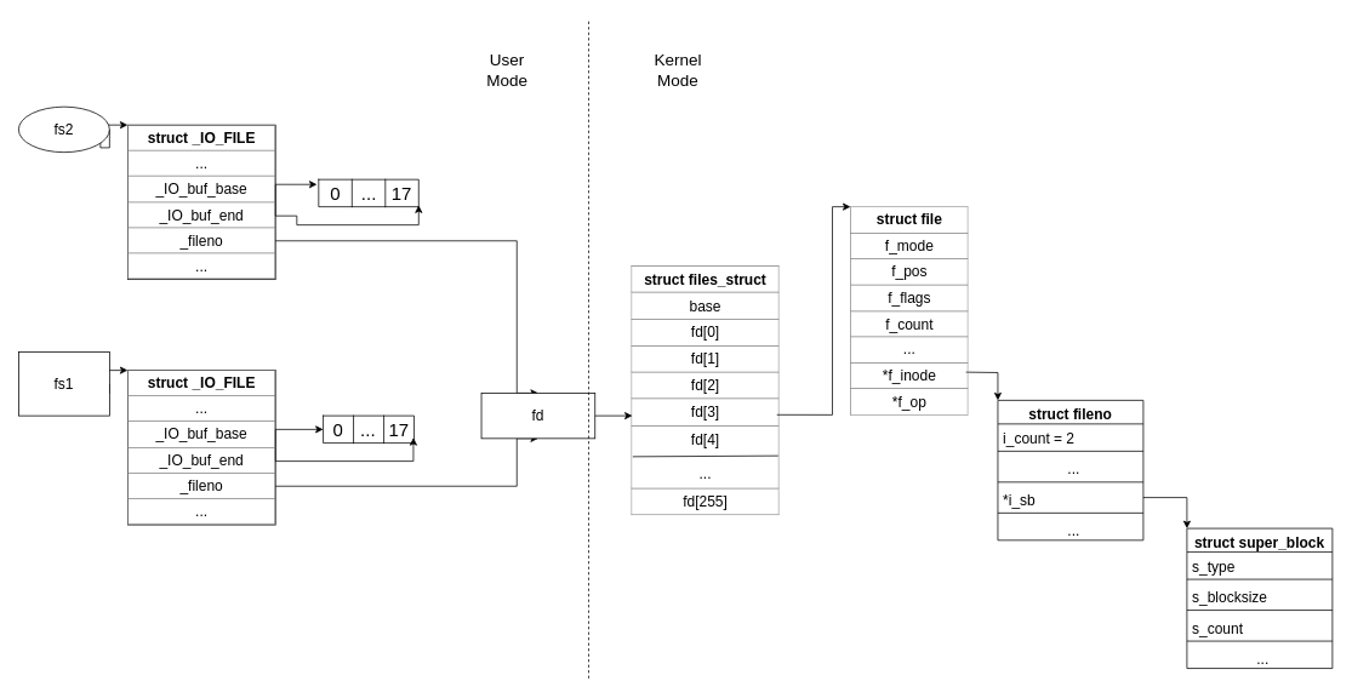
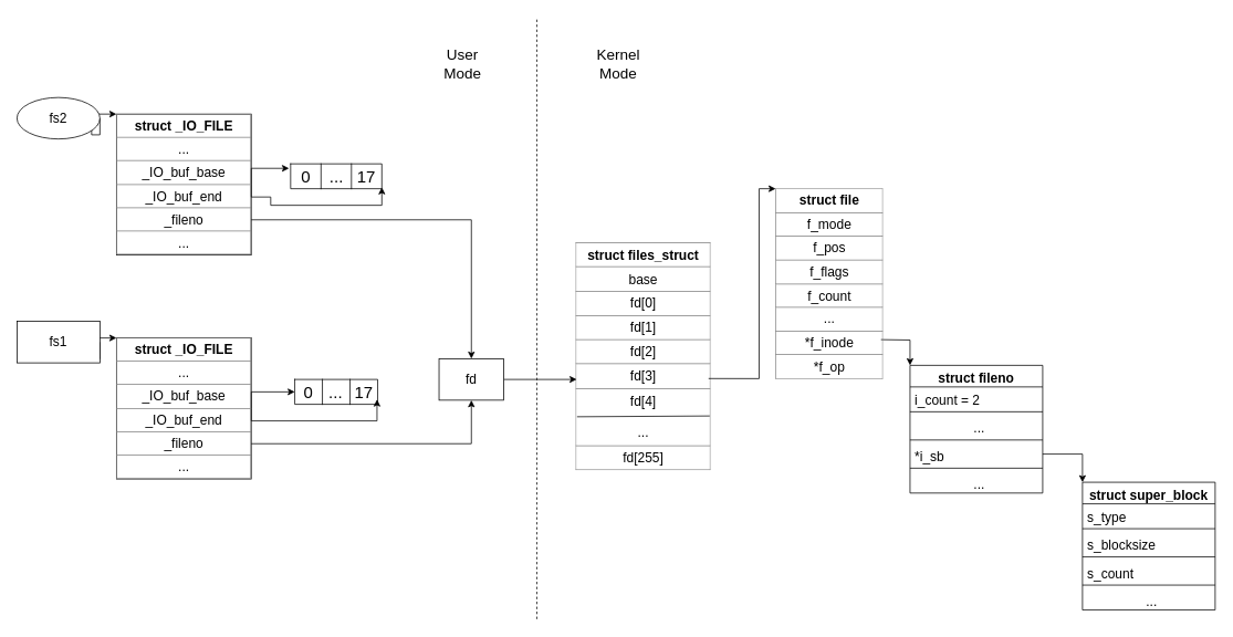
  <mxCell id="0" />
  <mxCell id="1" parent="0" />
  <mxCell id="2" value="struct fileno" style="swimlane;fontStyle=1;align=center;verticalAlign=top;childLayout=stackLayout;horizontal=1;startSize=26;horizontalStack=0;resizeParent=1;resizeParentMax=0;resizeLast=0;collapsible=1;marginBottom=0;fillColor=none;fontSize=16;" parent="1" vertex="1"><mxGeometry x="1097" y="440" width="160" height="154" as="geometry" /></mxCell>
  <mxCell id="3" value="i_count = 2" style="text;strokeColor=none;fillColor=none;align=left;verticalAlign=top;spacingLeft=4;spacingRight=4;overflow=hidden;rotatable=0;points=[[0,0.5],[1,0.5]];portConstraint=eastwest;fontSize=16;" parent="2" vertex="1"><mxGeometry y="26" width="160" height="26" as="geometry" /></mxCell>
  <mxCell id="4" value="" style="line;strokeWidth=1;fillColor=none;align=left;verticalAlign=middle;spacingTop=-1;spacingLeft=3;spacingRight=3;rotatable=0;labelPosition=right;points=[];portConstraint=eastwest;" parent="2" vertex="1"><mxGeometry y="52" width="160" height="8" as="geometry" /></mxCell>
  <mxCell id="5" value="                ..." style="text;strokeColor=none;fillColor=none;align=left;verticalAlign=top;spacingLeft=4;spacingRight=4;overflow=hidden;rotatable=0;points=[[0,0.5],[1,0.5]];portConstraint=eastwest;fontSize=16;" parent="2" vertex="1"><mxGeometry y="60" width="160" height="26" as="geometry" /></mxCell>
  <mxCell id="6" value="" style="line;strokeWidth=1;fillColor=none;align=left;verticalAlign=middle;spacingTop=-1;spacingLeft=3;spacingRight=3;rotatable=0;labelPosition=right;points=[];portConstraint=eastwest;" parent="2" vertex="1"><mxGeometry y="86" width="160" height="8" as="geometry" /></mxCell>
  <mxCell id="7" value="*i_sb" style="text;strokeColor=none;fillColor=none;align=left;verticalAlign=top;spacingLeft=4;spacingRight=4;overflow=hidden;rotatable=0;points=[[0,0.5],[1,0.5]];portConstraint=eastwest;fontSize=16;" parent="2" vertex="1"><mxGeometry y="94" width="160" height="26" as="geometry" /></mxCell>
  <mxCell id="8" value="" style="line;strokeWidth=1;fillColor=none;align=left;verticalAlign=middle;spacingTop=-1;spacingLeft=3;spacingRight=3;rotatable=0;labelPosition=right;points=[];portConstraint=eastwest;" parent="2" vertex="1"><mxGeometry y="120" width="160" height="8" as="geometry" /></mxCell>
  <mxCell id="9" value="                ..." style="text;strokeColor=none;fillColor=none;align=left;verticalAlign=top;spacingLeft=4;spacingRight=4;overflow=hidden;rotatable=0;points=[[0,0.5],[1,0.5]];portConstraint=eastwest;fontSize=16;" parent="2" vertex="1"><mxGeometry y="128" width="160" height="26" as="geometry" /></mxCell>
  <mxCell id="10" value="&lt;table style=&quot;width: 100% ; height: 100% ; border-collapse: collapse ; font-size: 16px&quot; width=&quot;100%&quot; cellpadding=&quot;4&quot; border=&quot;1&quot;&gt;&lt;tbody&gt;&lt;tr&gt;&lt;th align=&quot;center&quot;&gt;&lt;font style=&quot;font-size: 16px&quot;&gt;&lt;b&gt;struct files_struct&lt;br&gt;&lt;/b&gt;&lt;/font&gt;&lt;/th&gt;&lt;/tr&gt;&lt;tr align=&quot;center&quot;&gt;&lt;td&gt;&lt;font style=&quot;font-size: 16px&quot;&gt;base&lt;/font&gt;&lt;/td&gt;&lt;/tr&gt;&lt;tr align=&quot;center&quot;&gt;&lt;td&gt;&lt;font style=&quot;font-size: 16px&quot;&gt;fd[0]&lt;/font&gt;&lt;/td&gt;&lt;/tr&gt;&lt;tr align=&quot;center&quot;&gt;&lt;td&gt;&lt;font style=&quot;font-size: 16px&quot;&gt;fd[1]&lt;br&gt;&lt;/font&gt;&lt;/td&gt;&lt;/tr&gt;&lt;tr align=&quot;center&quot;&gt;&lt;td&gt;&lt;font style=&quot;font-size: 16px&quot;&gt;fd[2]&lt;br&gt;&lt;/font&gt;&lt;/td&gt;&lt;/tr&gt;&lt;tr&gt;&lt;td style=&quot;text-align: center&quot;&gt;fd[3]&lt;/td&gt;&lt;/tr&gt;&lt;tr align=&quot;center&quot;&gt;&lt;td&gt;&lt;font style=&quot;font-size: 16px&quot;&gt;fd[4]&lt;br&gt;&lt;br&gt;...&lt;/font&gt;&lt;/td&gt;&lt;/tr&gt;&lt;tr align=&quot;center&quot;&gt;&lt;td&gt;&lt;font style=&quot;font-size: 16px&quot;&gt;fd[255]&lt;br&gt;&lt;/font&gt;&lt;/td&gt;&lt;/tr&gt;&lt;/tbody&gt;&lt;/table&gt;" style="text;html=1;strokeColor=none;fillColor=none;overflow=fill;" parent="1" vertex="1"><mxGeometry x="694" y="292" width="162.5" height="275" as="geometry" /></mxCell>
  <mxCell id="11" style="edgeStyle=orthogonalEdgeStyle;rounded=0;orthogonalLoop=1;jettySize=auto;html=1;entryX=0;entryY=0;entryDx=0;entryDy=0;fontSize=20;" parent="1" target="2" edge="1"><mxGeometry relative="1" as="geometry"><mxPoint x="1062" y="409" as="sourcePoint" /></mxGeometry></mxCell>
  <mxCell id="12" value="&lt;table style=&quot;width: 100% ; height: 100% ; border-collapse: collapse ; font-size: 16px&quot; width=&quot;100%&quot; cellpadding=&quot;4&quot; border=&quot;1&quot;&gt;&lt;tbody&gt;&lt;tr&gt;&lt;th align=&quot;center&quot;&gt;&lt;font style=&quot;font-size: 16px&quot;&gt;&lt;b&gt;struct file&lt;br&gt;&lt;/b&gt;&lt;/font&gt;&lt;/th&gt;&lt;/tr&gt;&lt;tr align=&quot;center&quot;&gt;&lt;td&gt;f_mode&lt;br&gt;&lt;/td&gt;&lt;/tr&gt;&lt;tr align=&quot;center&quot;&gt;&lt;td&gt;&lt;font style=&quot;font-size: 16px&quot;&gt;f_pos&lt;br&gt;&lt;/font&gt;&lt;/td&gt;&lt;/tr&gt;&lt;tr align=&quot;center&quot;&gt;&lt;td&gt;&lt;font style=&quot;font-size: 16px&quot;&gt;f_flags&lt;br&gt;&lt;/font&gt;&lt;/td&gt;&lt;/tr&gt;&lt;tr align=&quot;center&quot;&gt;&lt;td&gt;&lt;font style=&quot;font-size: 16px&quot;&gt;f_count&lt;br&gt;&lt;/font&gt;&lt;/td&gt;&lt;/tr&gt;&lt;tr align=&quot;center&quot;&gt;&lt;td&gt;&lt;font style=&quot;font-size: 16px&quot;&gt;...&lt;br&gt;&lt;/font&gt;&lt;/td&gt;&lt;/tr&gt;&lt;tr align=&quot;center&quot;&gt;&lt;td&gt;&lt;font style=&quot;font-size: 16px&quot;&gt;*f_inode&lt;br&gt;&lt;/font&gt;&lt;/td&gt;&lt;/tr&gt;&lt;tr align=&quot;center&quot;&gt;&lt;td&gt;*f_op&lt;br&gt;&lt;/td&gt;&lt;/tr&gt;&lt;/tbody&gt;&lt;/table&gt;" style="text;html=1;strokeColor=none;fillColor=none;overflow=fill;" parent="1" vertex="1"><mxGeometry x="935" y="227" width="130" height="230" as="geometry" /></mxCell>
  <mxCell id="13" value="" style="endArrow=classic;html=1;fontSize=16;entryX=0;entryY=0;entryDx=0;entryDy=0;exitX=0.994;exitY=0.433;exitDx=0;exitDy=0;exitPerimeter=0;rounded=0;" parent="1" target="12" edge="1"><mxGeometry width="50" height="50" relative="1" as="geometry"><mxPoint x="854.04" y="455.92" as="sourcePoint" /><mxPoint x="905" y="467" as="targetPoint" /><Array as="points"><mxPoint x="915" y="456" /><mxPoint x="915" y="227" /></Array></mxGeometry></mxCell>
  <mxCell id="14" style="edgeStyle=orthogonalEdgeStyle;rounded=0;orthogonalLoop=1;jettySize=auto;html=1;exitX=1;exitY=0.5;exitDx=0;exitDy=0;entryX=0;entryY=0;entryDx=0;entryDy=0;" parent="1" source="15" target="22" edge="1"><mxGeometry relative="1" as="geometry"><Array as="points"><mxPoint x="110" y="162" /><mxPoint x="110" y="137" /></Array></mxGeometry></mxCell>
  <mxCell id="15" value="&lt;font style=&quot;font-size: 16px&quot;&gt;fs2&lt;/font&gt;" style="ellipse;whiteSpace=wrap;html=1;" parent="1" vertex="1"><mxGeometry x="20" y="117" width="100" height="50" as="geometry" /></mxCell>
  <mxCell id="16" style="edgeStyle=orthogonalEdgeStyle;rounded=0;orthogonalLoop=1;jettySize=auto;html=1;exitX=1;exitY=0.5;exitDx=0;exitDy=0;entryX=0;entryY=0;entryDx=0;entryDy=0;" parent="1" source="17" target="26" edge="1"><mxGeometry relative="1" as="geometry"><Array as="points"><mxPoint x="115" y="432" /><mxPoint x="115" y="407" /></Array></mxGeometry></mxCell>
- <mxCell id="17" value="&lt;font style=&quot;font-size: 16px&quot;&gt;fs1&lt;/font&gt;" style="rounded=0;whiteSpace=wrap;html=1;" parent="1" vertex="1"><mxGeometry x="20" y="387" width="100" height="70" as="geometry" /></mxCell>
+ <mxCell id="17" value="&lt;font style=&quot;font-size: 16px&quot;&gt;fs1&lt;/font&gt;" style="rounded=0;whiteSpace=wrap;html=1;" parent="1" vertex="1"><mxGeometry x="20" y="387" width="100" height="50" as="geometry" /></mxCell>
  <mxCell id="18" value="" style="endArrow=none;html=1;exitX=0.009;exitY=0.9;exitDx=0;exitDy=0;exitPerimeter=0;entryX=1.009;entryY=0.896;entryDx=0;entryDy=0;entryPerimeter=0;" parent="1" edge="1"><mxGeometry width="50" height="50" relative="1" as="geometry"><mxPoint x="695.44" y="502" as="sourcePoint" /><mxPoint x="855.44" y="501.04" as="targetPoint" /></mxGeometry></mxCell>
  <mxCell id="19" style="edgeStyle=orthogonalEdgeStyle;rounded=0;orthogonalLoop=1;jettySize=auto;html=1;exitX=1;exitY=0.5;exitDx=0;exitDy=0;entryX=-0.017;entryY=0.181;entryDx=0;entryDy=0;entryPerimeter=0;fontSize=20;" parent="1" source="22" target="27" edge="1"><mxGeometry relative="1" as="geometry"><Array as="points"><mxPoint x="303" y="202" /></Array></mxGeometry></mxCell>
  <mxCell id="20" style="edgeStyle=orthogonalEdgeStyle;rounded=0;orthogonalLoop=1;jettySize=auto;html=1;exitX=1;exitY=0.5;exitDx=0;exitDy=0;entryX=1;entryY=0.944;entryDx=0;entryDy=0;entryPerimeter=0;fontSize=20;" parent="1" source="22" target="27" edge="1"><mxGeometry relative="1" as="geometry"><Array as="points"><mxPoint x="303" y="237" /><mxPoint x="326" y="237" /><mxPoint x="326" y="247" /><mxPoint x="460" y="247" /></Array></mxGeometry></mxCell>
  <mxCell id="21" style="edgeStyle=orthogonalEdgeStyle;rounded=0;orthogonalLoop=1;jettySize=auto;html=1;exitX=1;exitY=0.75;exitDx=0;exitDy=0;fontSize=20;entryX=0.5;entryY=0;entryDx=0;entryDy=0;" parent="1" source="22" target="36" edge="1"><mxGeometry relative="1" as="geometry"><Array as="points"><mxPoint x="568" y="265" /></Array></mxGeometry></mxCell>
  <mxCell id="22" value="&lt;table style=&quot;width: 100% ; height: 100% ; border-collapse: collapse ; font-size: 16px&quot; width=&quot;100%&quot; cellpadding=&quot;4&quot; border=&quot;1&quot;&gt;&lt;tbody&gt;&lt;tr&gt;&lt;th align=&quot;center&quot;&gt;struct _IO_FILE&lt;/th&gt;&lt;/tr&gt;&lt;tr align=&quot;center&quot;&gt;&lt;td&gt;...&lt;/td&gt;&lt;/tr&gt;&lt;tr align=&quot;center&quot;&gt;&lt;td&gt;_IO_buf_base&lt;/td&gt;&lt;/tr&gt;&lt;tr align=&quot;center&quot;&gt;&lt;td&gt;&lt;font style=&quot;font-size: 16px&quot;&gt;_IO_buf_end&lt;/font&gt;&lt;/td&gt;&lt;/tr&gt;&lt;tr align=&quot;center&quot;&gt;&lt;td&gt;&lt;font style=&quot;font-size: 16px&quot;&gt;_fileno&lt;/font&gt;&lt;/td&gt;&lt;/tr&gt;&lt;tr&gt;&lt;td style=&quot;text-align: center&quot;&gt;...&lt;/td&gt;&lt;/tr&gt;&lt;tr align=&quot;center&quot;&gt;&lt;td&gt;&lt;br&gt;&lt;/td&gt;&lt;/tr&gt;&lt;tr align=&quot;center&quot;&gt;&lt;td&gt;&lt;font style=&quot;font-size: 16px&quot;&gt;&lt;br&gt;&lt;/font&gt;&lt;/td&gt;&lt;/tr&gt;&lt;/tbody&gt;&lt;/table&gt;" style="text;html=1;strokeColor=#000000;fillColor=none;overflow=fill;" parent="1" vertex="1"><mxGeometry x="140" y="137" width="162.5" height="170" as="geometry" /></mxCell>
  <mxCell id="23" style="edgeStyle=orthogonalEdgeStyle;rounded=0;orthogonalLoop=1;jettySize=auto;html=1;exitX=1;exitY=0.5;exitDx=0;exitDy=0;entryX=0;entryY=0.5;entryDx=0;entryDy=0;fontSize=20;" parent="1" source="26" target="31" edge="1"><mxGeometry relative="1" as="geometry"><Array as="points"><mxPoint x="303" y="472" /></Array></mxGeometry></mxCell>
  <mxCell id="24" style="edgeStyle=orthogonalEdgeStyle;rounded=0;orthogonalLoop=1;jettySize=auto;html=1;exitX=1;exitY=0.5;exitDx=0;exitDy=0;fontSize=20;entryX=0.992;entryY=0.806;entryDx=0;entryDy=0;entryPerimeter=0;" parent="1" source="26" target="31" edge="1"><mxGeometry relative="1" as="geometry"><mxPoint x="455" y="487" as="targetPoint" /><Array as="points"><mxPoint x="303" y="507" /><mxPoint x="454" y="507" /></Array></mxGeometry></mxCell>
  <mxCell id="25" style="edgeStyle=orthogonalEdgeStyle;rounded=0;orthogonalLoop=1;jettySize=auto;html=1;exitX=1;exitY=0.75;exitDx=0;exitDy=0;entryX=0.5;entryY=1;entryDx=0;entryDy=0;fontSize=20;" parent="1" source="26" target="36" edge="1"><mxGeometry relative="1" as="geometry"><Array as="points"><mxPoint x="568" y="535" /></Array></mxGeometry></mxCell>
  <mxCell id="26" value="&lt;table style=&quot;width: 100% ; height: 100% ; border-collapse: collapse ; font-size: 16px&quot; width=&quot;100%&quot; cellpadding=&quot;4&quot; border=&quot;1&quot;&gt;&lt;tbody&gt;&lt;tr&gt;&lt;th align=&quot;center&quot;&gt;struct _IO_FILE&lt;/th&gt;&lt;/tr&gt;&lt;tr align=&quot;center&quot;&gt;&lt;td&gt;...&lt;/td&gt;&lt;/tr&gt;&lt;tr align=&quot;center&quot;&gt;&lt;td&gt;_IO_buf_base&lt;/td&gt;&lt;/tr&gt;&lt;tr align=&quot;center&quot;&gt;&lt;td&gt;&lt;font style=&quot;font-size: 16px&quot;&gt;_IO_buf_end&lt;/font&gt;&lt;/td&gt;&lt;/tr&gt;&lt;tr align=&quot;center&quot;&gt;&lt;td&gt;&lt;font style=&quot;font-size: 16px&quot;&gt;_fileno&lt;/font&gt;&lt;/td&gt;&lt;/tr&gt;&lt;tr&gt;&lt;td style=&quot;text-align: center&quot;&gt;...&lt;/td&gt;&lt;/tr&gt;&lt;tr align=&quot;center&quot;&gt;&lt;td&gt;&lt;br&gt;&lt;/td&gt;&lt;/tr&gt;&lt;tr align=&quot;center&quot;&gt;&lt;td&gt;&lt;font style=&quot;font-size: 16px&quot;&gt;&lt;br&gt;&lt;/font&gt;&lt;/td&gt;&lt;/tr&gt;&lt;/tbody&gt;&lt;/table&gt;" style="text;html=1;strokeColor=#000000;fillColor=none;overflow=fill;" parent="1" vertex="1"><mxGeometry x="140" y="407" width="162.5" height="170" as="geometry" /></mxCell>
  <mxCell id="27" value="" style="shape=partialRectangle;html=1;whiteSpace=wrap;collapsible=0;dropTarget=0;pointerEvents=0;top=1;left=1;bottom=1;right=1;points=[[0,0.5],[1,0.5]];portConstraint=eastwest;fontSize=20;strokeWidth=1;shadow=0;fillColor=none;noLabel=0;portConstraintRotation=0;snapToPoint=0;fixDash=0;autosize=0;container=0;backgroundOutline=0;resizeWidth=0;treeMoving=0;" parent="1" vertex="1"><mxGeometry x="350" y="197" width="110" height="30" as="geometry" /></mxCell>
  <mxCell id="28" value="0" style="shape=partialRectangle;html=1;whiteSpace=wrap;connectable=0;overflow=hidden;fillColor=none;top=0;left=0;bottom=0;right=1;fontSize=20;" parent="27" vertex="1"><mxGeometry width="36.667" height="30" as="geometry" /></mxCell>
  <mxCell id="29" value="..." style="shape=partialRectangle;html=1;whiteSpace=wrap;connectable=0;overflow=hidden;fillColor=none;top=0;left=0;bottom=0;right=0;fontSize=20;" parent="27" vertex="1"><mxGeometry x="36.667" width="36.667" height="30" as="geometry" /></mxCell>
  <mxCell id="30" value="17" style="shape=partialRectangle;html=1;whiteSpace=wrap;connectable=0;overflow=hidden;fillColor=none;top=0;left=1;bottom=0;right=0;fontSize=20;" parent="27" vertex="1"><mxGeometry x="73.333" width="36.667" height="30" as="geometry" /></mxCell>
  <mxCell id="31" value="" style="shape=partialRectangle;html=1;whiteSpace=wrap;collapsible=0;dropTarget=0;pointerEvents=0;top=1;left=1;bottom=1;right=1;points=[[0,0.5],[1,0.5]];portConstraint=eastwest;fontSize=20;strokeWidth=1;shadow=0;fillColor=none;noLabel=0;portConstraintRotation=0;snapToPoint=0;fixDash=0;autosize=0;container=0;backgroundOutline=0;resizeWidth=0;treeMoving=0;" parent="1" vertex="1"><mxGeometry x="355" y="457" width="100" height="30" as="geometry" /></mxCell>
  <mxCell id="32" value="0" style="shape=partialRectangle;html=1;whiteSpace=wrap;connectable=0;overflow=hidden;fillColor=none;top=0;left=0;bottom=0;right=1;fontSize=20;" parent="31" vertex="1"><mxGeometry width="33.333" height="30" as="geometry" /></mxCell>
  <mxCell id="33" value="..." style="shape=partialRectangle;html=1;whiteSpace=wrap;connectable=0;overflow=hidden;fillColor=none;top=0;left=0;bottom=0;right=0;fontSize=20;" parent="31" vertex="1"><mxGeometry x="33.333" width="33.333" height="30" as="geometry" /></mxCell>
  <mxCell id="34" value="17" style="shape=partialRectangle;html=1;whiteSpace=wrap;connectable=0;overflow=hidden;fillColor=none;top=0;left=1;bottom=0;right=0;fontSize=20;" parent="31" vertex="1"><mxGeometry x="66.667" width="33.333" height="30" as="geometry" /></mxCell>
  <mxCell id="35" style="edgeStyle=orthogonalEdgeStyle;rounded=0;orthogonalLoop=1;jettySize=auto;html=1;exitX=1;exitY=0.5;exitDx=0;exitDy=0;entryX=0.006;entryY=0.6;entryDx=0;entryDy=0;entryPerimeter=0;fontSize=16;" parent="1" source="36" target="10" edge="1"><mxGeometry relative="1" as="geometry" /></mxCell>
- <mxCell id="36" value="&lt;font style=&quot;font-size: 16px;&quot;&gt;fd&lt;/font&gt;" style="rounded=0;whiteSpace=wrap;html=1;" parent="1" vertex="1"><mxGeometry x="529" y="432" width="125" height="50" as="geometry" /></mxCell>
+ <mxCell id="36" value="&lt;font style=&quot;font-size: 16px;&quot;&gt;fd&lt;/font&gt;" style="rounded=0;whiteSpace=wrap;html=1;" parent="1" vertex="1"><mxGeometry x="529" y="432" width="78" height="50" as="geometry" /></mxCell>
  <mxCell id="37" style="edgeStyle=orthogonalEdgeStyle;rounded=0;orthogonalLoop=1;jettySize=auto;html=1;exitX=1;exitY=0.5;exitDx=0;exitDy=0;entryX=0;entryY=0;entryDx=0;entryDy=0;fontSize=16;" parent="1" source="7" target="41" edge="1"><mxGeometry relative="1" as="geometry" /></mxCell>
  <mxCell id="38" value="" style="endArrow=none;html=1;rounded=0;fontSize=16;dashed=1;" parent="1" edge="1"><mxGeometry width="50" height="50" relative="1" as="geometry"><mxPoint x="647" y="746" as="sourcePoint" /><mxPoint x="647" y="20" as="targetPoint" /></mxGeometry></mxCell>
  <mxCell id="39" value="&lt;font style=&quot;font-size: 18px;&quot;&gt;User&lt;br&gt;Mode&lt;/font&gt;" style="text;html=1;align=center;verticalAlign=middle;resizable=0;points=[];autosize=1;strokeColor=none;fillColor=none;fontSize=16;" parent="1" vertex="1"><mxGeometry x="529" y="56" width="55" height="42" as="geometry" /></mxCell>
  <mxCell id="40" value="&lt;font style=&quot;font-size: 18px;&quot;&gt;Kernel&lt;br&gt;Mode&lt;/font&gt;" style="text;html=1;align=center;verticalAlign=middle;resizable=0;points=[];autosize=1;strokeColor=none;fillColor=none;fontSize=16;" parent="1" vertex="1"><mxGeometry x="714" y="56" width="62" height="42" as="geometry" /></mxCell>
  <mxCell id="41" value="struct super_block" style="swimlane;fontStyle=1;align=center;verticalAlign=top;childLayout=stackLayout;horizontal=1;startSize=26;horizontalStack=0;resizeParent=1;resizeParentMax=0;resizeLast=0;collapsible=1;marginBottom=0;fillColor=none;fontSize=16;" parent="1" vertex="1"><mxGeometry x="1305" y="581" width="160" height="154" as="geometry" /></mxCell>
  <mxCell id="42" value="s_type" style="text;strokeColor=none;fillColor=none;align=left;verticalAlign=top;spacingLeft=4;spacingRight=4;overflow=hidden;rotatable=0;points=[[0,0.5],[1,0.5]];portConstraint=eastwest;fontSize=16;" parent="41" vertex="1"><mxGeometry y="26" width="160" height="26" as="geometry" /></mxCell>
  <mxCell id="43" value="" style="line;strokeWidth=1;fillColor=none;align=left;verticalAlign=middle;spacingTop=-1;spacingLeft=3;spacingRight=3;rotatable=0;labelPosition=right;points=[];portConstraint=eastwest;" parent="41" vertex="1"><mxGeometry y="52" width="160" height="8" as="geometry" /></mxCell>
  <mxCell id="44" value="s_blocksize" style="text;strokeColor=none;fillColor=none;align=left;verticalAlign=top;spacingLeft=4;spacingRight=4;overflow=hidden;rotatable=0;points=[[0,0.5],[1,0.5]];portConstraint=eastwest;fontSize=16;" parent="41" vertex="1"><mxGeometry y="60" width="160" height="26" as="geometry" /></mxCell>
  <mxCell id="45" value="" style="line;strokeWidth=1;fillColor=none;align=left;verticalAlign=middle;spacingTop=-1;spacingLeft=3;spacingRight=3;rotatable=0;labelPosition=right;points=[];portConstraint=eastwest;" parent="41" vertex="1"><mxGeometry y="86" width="160" height="8" as="geometry" /></mxCell>
  <mxCell id="46" value="s_count" style="text;strokeColor=none;fillColor=none;align=left;verticalAlign=top;spacingLeft=4;spacingRight=4;overflow=hidden;rotatable=0;points=[[0,0.5],[1,0.5]];portConstraint=eastwest;fontSize=16;" parent="41" vertex="1"><mxGeometry y="94" width="160" height="26" as="geometry" /></mxCell>
  <mxCell id="47" value="" style="line;strokeWidth=1;fillColor=none;align=left;verticalAlign=middle;spacingTop=-1;spacingLeft=3;spacingRight=3;rotatable=0;labelPosition=right;points=[];portConstraint=eastwest;" parent="41" vertex="1"><mxGeometry y="120" width="160" height="8" as="geometry" /></mxCell>
  <mxCell id="48" value="                ..." style="text;strokeColor=none;fillColor=none;align=left;verticalAlign=top;spacingLeft=4;spacingRight=4;overflow=hidden;rotatable=0;points=[[0,0.5],[1,0.5]];portConstraint=eastwest;fontSize=16;" parent="41" vertex="1"><mxGeometry y="128" width="160" height="26" as="geometry" /></mxCell>
